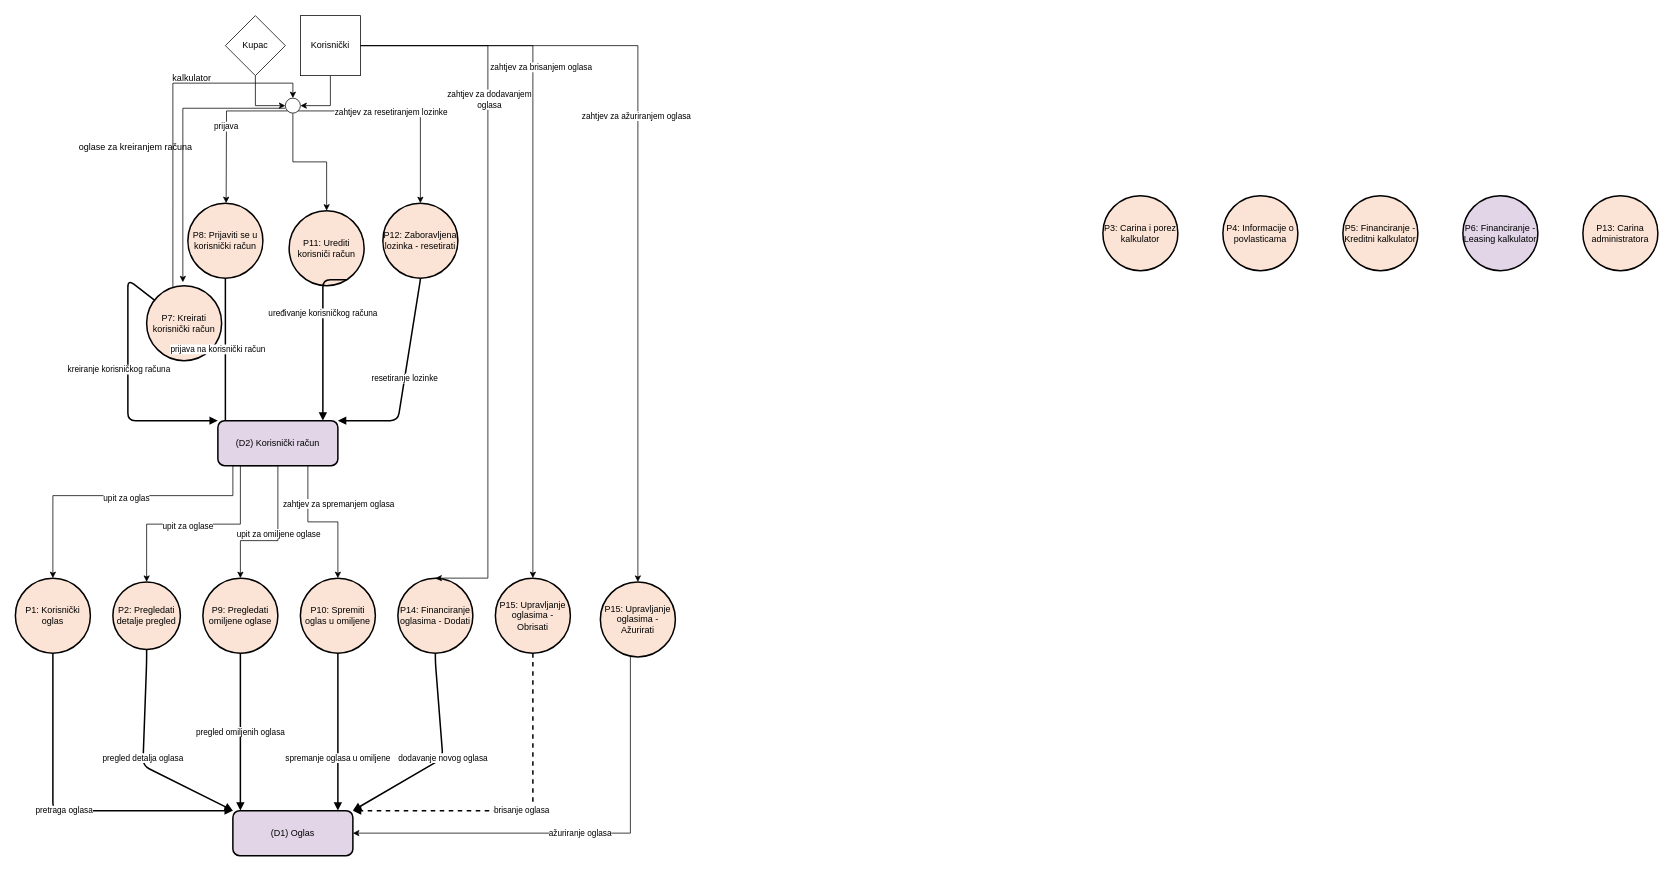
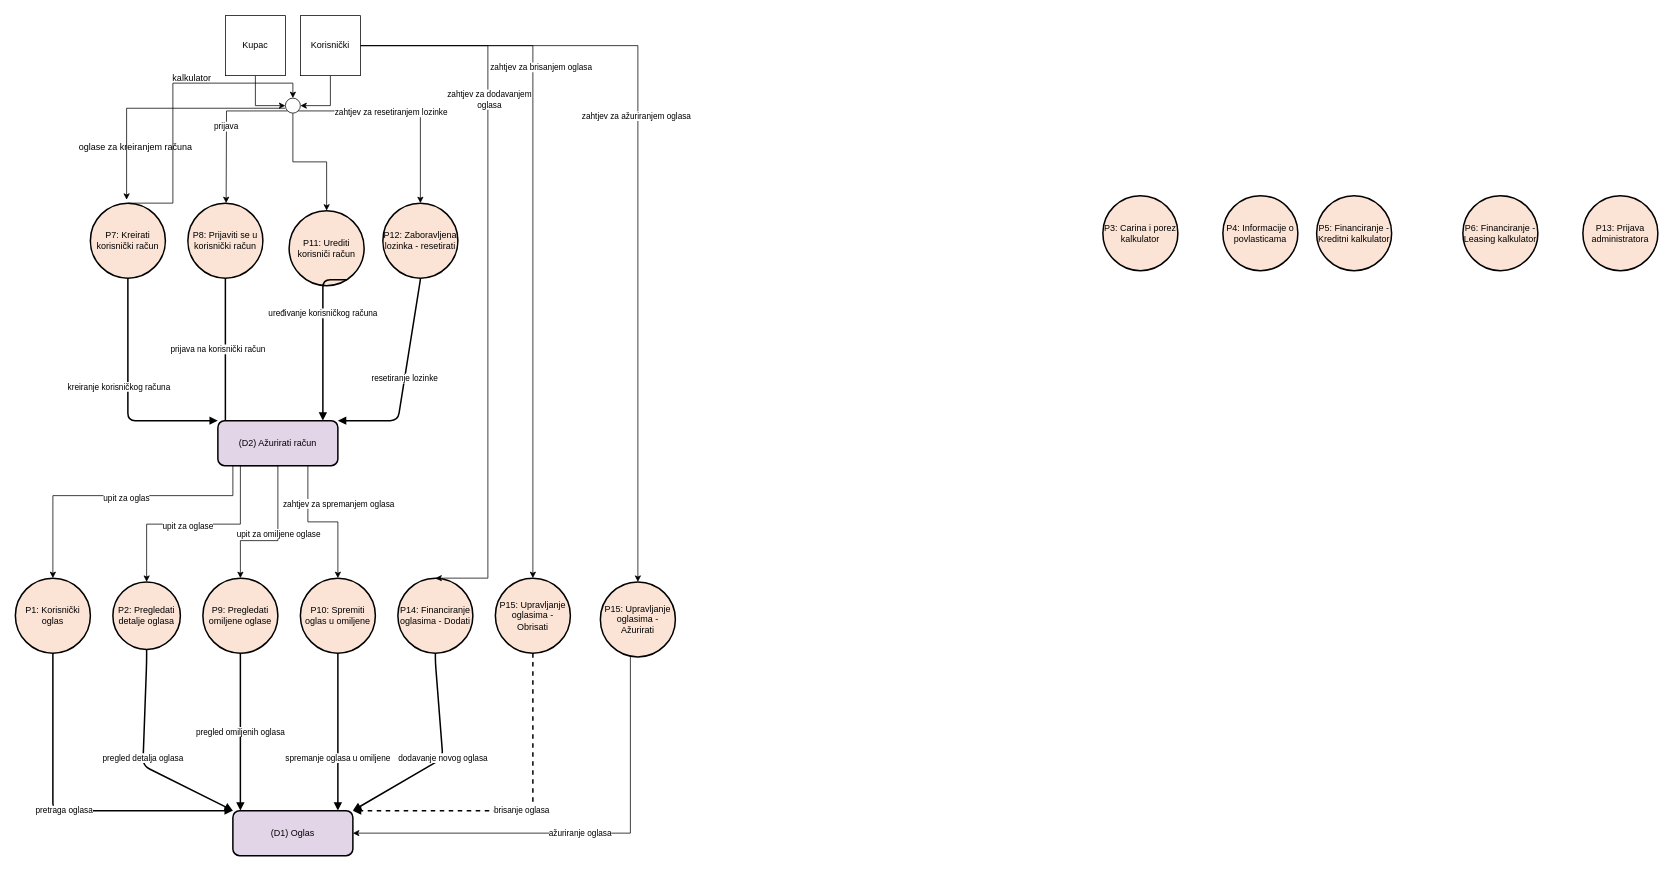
  <mxCell id="0" />
  <mxCell id="1" parent="0" />
  <mxCell id="2" value="(D1) Oglas" style="rounded=1;whiteSpace=wrap;html=1;strokeWidth=2;fillColor=#e1d5e7;" vertex="1" parent="1"><mxGeometry x="310" y="1080" width="160" height="60" as="geometry" /></mxCell>
  <mxCell id="3" style="edgeStyle=orthogonalEdgeStyle;rounded=0;orthogonalLoop=1;jettySize=auto;html=1;exitX=0.5;exitY=1;exitDx=0;exitDy=0;" edge="1" parent="1" source="11" target="12"><mxGeometry relative="1" as="geometry"><Array as="points"><mxPoint x="310" y="620" /><mxPoint x="310" y="660" /><mxPoint x="70" y="660" /></Array></mxGeometry></mxCell>
  <mxCell id="4" value="upit za oglas" style="edgeLabel;html=1;align=center;verticalAlign=middle;resizable=0;points=[];" vertex="1" connectable="0" parent="3"><mxGeometry x="0.082" y="2" relative="1" as="geometry"><mxPoint as="offset" /></mxGeometry></mxCell>
  <mxCell id="5" style="edgeStyle=orthogonalEdgeStyle;rounded=0;orthogonalLoop=1;jettySize=auto;html=1;exitX=0.5;exitY=1;exitDx=0;exitDy=0;entryX=0.5;entryY=0;entryDx=0;entryDy=0;" edge="1" parent="1" source="11" target="13"><mxGeometry relative="1" as="geometry"><Array as="points"><mxPoint x="320" y="620" /><mxPoint x="320" y="698" /><mxPoint x="195" y="698" /></Array></mxGeometry></mxCell>
  <mxCell id="6" value="upit za oglase" style="edgeLabel;html=1;align=center;verticalAlign=middle;resizable=0;points=[];" vertex="1" connectable="0" parent="5"><mxGeometry x="0.206" y="2" relative="1" as="geometry"><mxPoint as="offset" /></mxGeometry></mxCell>
  <mxCell id="7" style="edgeStyle=orthogonalEdgeStyle;rounded=0;orthogonalLoop=1;jettySize=auto;html=1;exitX=0.5;exitY=1;exitDx=0;exitDy=0;entryX=0.5;entryY=0;entryDx=0;entryDy=0;" edge="1" parent="1" source="11" target="20"><mxGeometry relative="1" as="geometry"><Array as="points"><mxPoint x="370" y="720" /><mxPoint x="320" y="720" /></Array></mxGeometry></mxCell>
  <mxCell id="8" value="upit za omiljene oglase" style="edgeLabel;html=1;align=center;verticalAlign=middle;resizable=0;points=[];" vertex="1" connectable="0" parent="7"><mxGeometry x="-0.262" y="1" relative="1" as="geometry"><mxPoint x="-1" y="16" as="offset" /></mxGeometry></mxCell>
  <mxCell id="9" style="edgeStyle=orthogonalEdgeStyle;rounded=0;orthogonalLoop=1;jettySize=auto;html=1;exitX=0.75;exitY=1;exitDx=0;exitDy=0;entryX=0.5;entryY=0;entryDx=0;entryDy=0;" edge="1" parent="1" source="11" target="21"><mxGeometry relative="1" as="geometry" /></mxCell>
  <mxCell id="10" value="zahtjev za spremanjem oglasa" style="edgeLabel;html=1;align=center;verticalAlign=middle;resizable=0;points=[];" vertex="1" connectable="0" parent="9"><mxGeometry x="-0.611" y="1" relative="1" as="geometry"><mxPoint x="39" y="13" as="offset" /></mxGeometry></mxCell>
- <mxCell id="11" value="(D2) Korisnički račun" style="rounded=1;whiteSpace=wrap;html=1;strokeWidth=2;fillColor=#e1d5e7;" vertex="1" parent="1"><mxGeometry x="290" y="560" width="160" height="60" as="geometry" /></mxCell>
+ <mxCell id="11" value="(D2) Ažurirati račun" style="rounded=1;whiteSpace=wrap;html=1;strokeWidth=2;fillColor=#e1d5e7;" vertex="1" parent="1"><mxGeometry x="290" y="560" width="160" height="60" as="geometry" /></mxCell>
  <mxCell id="12" value="P1: Korisnički oglas" style="ellipse;whiteSpace=wrap;html=1;strokeWidth=2;fillColor=#fbe4d5;" vertex="1" parent="1"><mxGeometry x="20" y="770" width="100" height="100" as="geometry" /></mxCell>
- <mxCell id="13" value="P2: Pregledati detalje pregled" style="ellipse;whiteSpace=wrap;html=1;strokeWidth=2;fillColor=#fbe4d5;" vertex="1" parent="1"><mxGeometry x="150" y="775" width="90" height="90" as="geometry" /></mxCell>
+ <mxCell id="13" value="P2: Pregledati detalje oglasa" style="ellipse;whiteSpace=wrap;html=1;strokeWidth=2;fillColor=#fbe4d5;" vertex="1" parent="1"><mxGeometry x="150" y="775" width="90" height="90" as="geometry" /></mxCell>
  <mxCell id="14" value="P3: Carina i porez kalkulator" style="ellipse;whiteSpace=wrap;html=1;strokeWidth=2;fillColor=#fbe4d5;" vertex="1" parent="1"><mxGeometry x="1470" width="100" height="100" as="geometry" y="260" /></mxCell>
  <mxCell id="15" value="P4: Informacije o povlasticama" style="ellipse;whiteSpace=wrap;html=1;strokeWidth=2;fillColor=#fbe4d5;" vertex="1" parent="1"><mxGeometry x="1630" width="100" height="100" as="geometry" y="260" /></mxCell>
- <mxCell id="16" value="P5: Financiranje - Kreditni kalkulator" style="ellipse;whiteSpace=wrap;html=1;strokeWidth=2;fillColor=#fbe4d5;" vertex="1" parent="1"><mxGeometry x="1790" width="100" height="100" as="geometry" y="260" /></mxCell>
- <mxCell id="17" value="P6: Financiranje - Leasing kalkulator" style="ellipse;whiteSpace=wrap;html=1;strokeWidth=2;fillColor=#e1d5e7;" vertex="1" parent="1"><mxGeometry x="1950" width="100" height="100" as="geometry" y="260" /></mxCell>
- <mxCell id="18" value="P7: Kreirati korisnički račun" style="ellipse;whiteSpace=wrap;html=1;strokeWidth=2;fillColor=#fbe4d5;" vertex="1" parent="1"><mxGeometry x="195" y="380" width="100" height="100" as="geometry" /></mxCell>
+ <mxCell id="16" value="P5: Financiranje - Kreditni kalkulator" style="ellipse;whiteSpace=wrap;html=1;strokeWidth=2;fillColor=#fbe4d5;" vertex="1" parent="1"><mxGeometry x="1755" y="260" width="100" height="100" as="geometry" /></mxCell>
+ <mxCell id="17" value="P6: Financiranje - Leasing kalkulator" style="ellipse;whiteSpace=wrap;html=1;strokeWidth=2;fillColor=#fbe4d5;" vertex="1" parent="1"><mxGeometry x="1950" width="100" height="100" as="geometry" y="260" /></mxCell>
+ <mxCell id="18" value="P7: Kreirati korisnički račun" style="ellipse;whiteSpace=wrap;html=1;strokeWidth=2;fillColor=#fbe4d5;" vertex="1" parent="1"><mxGeometry y="270" width="100" height="100" as="geometry" x="120" /></mxCell>
  <mxCell id="19" value="P8: Prijaviti se u korisnički račun" style="ellipse;whiteSpace=wrap;html=1;strokeWidth=2;fillColor=#fbe4d5;" vertex="1" parent="1"><mxGeometry x="250" y="270" width="100" height="100" as="geometry" /></mxCell>
  <mxCell id="20" value="P9: Pregledati omiljene oglase" style="ellipse;whiteSpace=wrap;html=1;strokeWidth=2;fillColor=#fbe4d5;" vertex="1" parent="1"><mxGeometry x="270" y="770" width="100" height="100" as="geometry" /></mxCell>
  <mxCell id="21" value="P10: Spremiti oglas u omiljene" style="ellipse;whiteSpace=wrap;html=1;strokeWidth=2;fillColor=#fbe4d5;" vertex="1" parent="1"><mxGeometry x="400" y="770" width="100" height="100" as="geometry" /></mxCell>
  <mxCell id="22" value="P11: Urediti korisniči račun" style="ellipse;whiteSpace=wrap;html=1;strokeWidth=2;fillColor=#fbe4d5;" vertex="1" parent="1"><mxGeometry x="385" y="280" width="100" height="100" as="geometry" /></mxCell>
  <mxCell id="23" value="P12: Zaboravljena lozinka - resetirati" style="ellipse;whiteSpace=wrap;html=1;strokeWidth=2;fillColor=#fbe4d5;" vertex="1" parent="1"><mxGeometry x="510" y="270" width="100" height="100" as="geometry" /></mxCell>
- <mxCell id="24" value="P13: Carina administratora" style="ellipse;whiteSpace=wrap;html=1;strokeWidth=2;fillColor=#fbe4d5;" vertex="1" parent="1"><mxGeometry x="2110" width="100" height="100" as="geometry" y="260" /></mxCell>
+ <mxCell id="24" value="P13: Prijava administratora" style="ellipse;whiteSpace=wrap;html=1;strokeWidth=2;fillColor=#fbe4d5;" vertex="1" parent="1"><mxGeometry x="2110" width="100" height="100" as="geometry" y="260" /></mxCell>
  <mxCell id="25" value="P14: Financiranje oglasima - Dodati" style="ellipse;whiteSpace=wrap;html=1;strokeWidth=2;fillColor=#fbe4d5;" vertex="1" parent="1"><mxGeometry x="530" y="770" width="100" height="100" as="geometry" /></mxCell>
  <mxCell id="26" value="P15: Upravljanje oglasima - Obrisati" style="ellipse;whiteSpace=wrap;html=1;strokeWidth=2;fillColor=#fbe4d5;" vertex="1" parent="1"><mxGeometry x="660" y="770" width="100" height="100" as="geometry" /></mxCell>
  <mxCell id="27" value="dodavanje novog oglasa" style="edgeStyle=orthogonalEdgeStyle;endArrow=block;html=1;strokeWidth=2;noEdgeStyle=1;orthogonal=1;" edge="1" parent="1" source="25" target="2"><mxGeometry relative="1" as="geometry"><Array as="points"><mxPoint x="580" y="882" /><mxPoint x="590" y="1010" /></Array></mxGeometry></mxCell>
  <mxCell id="28" value="brisanje oglasa" style="edgeStyle=orthogonalEdgeStyle;endArrow=block;html=1;strokeWidth=2;noEdgeStyle=1;orthogonal=1;dashed=1;" edge="1" parent="1" source="26" target="2"><mxGeometry relative="1" as="geometry"><Array as="points"><mxPoint x="710" y="882" /><mxPoint x="710" y="1080" /></Array></mxGeometry></mxCell>
  <mxCell id="29" value="pretraga oglasa" style="edgeStyle=orthogonalEdgeStyle;endArrow=block;html=1;strokeWidth=2;noEdgeStyle=1;orthogonal=1;" edge="1" parent="1" source="12" target="2"><mxGeometry relative="1" as="geometry"><Array as="points"><mxPoint x="70" y="882" /><mxPoint x="70" y="1080" /></Array></mxGeometry></mxCell>
  <mxCell id="30" value="pregled detalja oglasa" style="edgeStyle=orthogonalEdgeStyle;endArrow=block;html=1;strokeWidth=2;noEdgeStyle=1;orthogonal=1;" edge="1" parent="1" source="13" target="2"><mxGeometry relative="1" as="geometry"><Array as="points"><mxPoint x="195" y="882" /><mxPoint x="190" y="1020" /></Array></mxGeometry></mxCell>
  <mxCell id="31" value="proračun carine i poreza" style="edgeStyle=orthogonalEdgeStyle;endArrow=block;html=1;strokeWidth=2;" edge="1" parent="1" source="14"><mxGeometry relative="1" as="geometry" /></mxCell>
  <mxCell id="32" value="informacije o povlasticama" style="edgeStyle=orthogonalEdgeStyle;endArrow=block;html=1;strokeWidth=2;" edge="1" parent="1" source="15"><mxGeometry relative="1" as="geometry" /></mxCell>
  <mxCell id="33" value="kreditni kalkulator" style="edgeStyle=orthogonalEdgeStyle;endArrow=block;html=1;strokeWidth=2;" edge="1" parent="1" source="16"><mxGeometry relative="1" as="geometry" /></mxCell>
  <mxCell id="34" value="leasing kalkulator" style="edgeStyle=orthogonalEdgeStyle;endArrow=block;html=1;strokeWidth=2;" edge="1" parent="1" source="17"><mxGeometry relative="1" as="geometry" /></mxCell>
  <mxCell id="35" value="kreiranje korisničkog računa" style="edgeStyle=orthogonalEdgeStyle;endArrow=block;html=1;strokeWidth=2;noEdgeStyle=1;orthogonal=1;" edge="1" parent="1" source="18" target="11"><mxGeometry x="-0.062" y="-12" relative="1" as="geometry"><Array as="points"><mxPoint x="170" y="372" /><mxPoint x="170" y="560" /></Array><mxPoint as="offset" /></mxGeometry></mxCell>
  <mxCell id="36" value="prijava na korisnički račun" style="edgeStyle=orthogonalEdgeStyle;endArrow=none;html=1;strokeWidth=2;noEdgeStyle=1;orthogonal=1;" edge="1" parent="1" source="19" target="11"><mxGeometry x="-0.008" y="-10" relative="1" as="geometry"><Array as="points"><mxPoint x="300" y="372" /><mxPoint x="300" y="460" /></Array><mxPoint y="1" as="offset" /></mxGeometry></mxCell>
  <mxCell id="37" value="pregled omiljenih oglasa" style="edgeStyle=orthogonalEdgeStyle;endArrow=block;html=1;strokeWidth=2;noEdgeStyle=1;orthogonal=1;" edge="1" parent="1" source="20" target="2"><mxGeometry relative="1" as="geometry"><Array as="points"><mxPoint x="320" y="882" /><mxPoint x="320" y="950" /></Array></mxGeometry></mxCell>
  <mxCell id="38" value="spremanje oglasa u omiljene" style="edgeStyle=orthogonalEdgeStyle;endArrow=block;html=1;strokeWidth=2;noEdgeStyle=1;orthogonal=1;" edge="1" parent="1" source="21" target="2"><mxGeometry x="0.333" relative="1" as="geometry"><Array as="points"><mxPoint x="450" y="882" /></Array><mxPoint as="offset" /></mxGeometry></mxCell>
  <mxCell id="39" value="uređivanje korisničkog računa" style="edgeStyle=orthogonalEdgeStyle;endArrow=block;html=1;strokeWidth=2;noEdgeStyle=1;orthogonal=1;" edge="1" parent="1" source="22" target="11"><mxGeometry x="-0.3" relative="1" as="geometry"><Array as="points"><mxPoint x="430" y="372" /><mxPoint x="430" y="450" /></Array><mxPoint as="offset" /></mxGeometry></mxCell>
  <mxCell id="40" value="resetiranje lozinke" style="edgeStyle=orthogonalEdgeStyle;endArrow=block;html=1;strokeWidth=2;noEdgeStyle=1;orthogonal=1;" edge="1" parent="1" source="23" target="11"><mxGeometry relative="1" as="geometry"><Array as="points"><mxPoint x="560" y="372" /><mxPoint x="530" y="560" /></Array></mxGeometry></mxCell>
  <mxCell id="41" value="prijava administratora" style="edgeStyle=orthogonalEdgeStyle;endArrow=block;html=1;strokeWidth=2;" edge="1" parent="1" source="24"><mxGeometry relative="1" as="geometry" /></mxCell>
  <mxCell id="42" style="edgeStyle=orthogonalEdgeStyle;rounded=0;orthogonalLoop=1;jettySize=auto;html=1;exitX=0.5;exitY=1;exitDx=0;exitDy=0;entryX=1;entryY=0.5;entryDx=0;entryDy=0;" edge="1" parent="1" source="49" target="60"><mxGeometry relative="1" as="geometry" /></mxCell>
  <mxCell id="43" style="edgeStyle=orthogonalEdgeStyle;rounded=0;orthogonalLoop=1;jettySize=auto;html=1;" edge="1" parent="1" source="49" target="26"><mxGeometry relative="1" as="geometry" /></mxCell>
  <mxCell id="44" value="zahtjev za brisanjem oglasa" style="edgeLabel;html=1;align=center;verticalAlign=middle;resizable=0;points=[];" vertex="1" connectable="0" parent="43"><mxGeometry x="-0.378" y="1" relative="1" as="geometry"><mxPoint x="9" y="-34" as="offset" /></mxGeometry></mxCell>
  <mxCell id="45" style="edgeStyle=orthogonalEdgeStyle;rounded=0;orthogonalLoop=1;jettySize=auto;html=1;entryX=0.5;entryY=0;entryDx=0;entryDy=0;" edge="1" parent="1" source="49" target="25"><mxGeometry relative="1" as="geometry"><Array as="points"><mxPoint x="650" y="60" /><mxPoint x="650" y="770" /></Array></mxGeometry></mxCell>
  <mxCell id="46" value="zahtjev za dodavanjem&lt;div&gt;oglasa&lt;/div&gt;" style="edgeLabel;html=1;align=center;verticalAlign=middle;resizable=0;points=[];" vertex="1" connectable="0" parent="45"><mxGeometry x="-0.493" y="1" relative="1" as="geometry"><mxPoint as="offset" /></mxGeometry></mxCell>
  <mxCell id="47" style="edgeStyle=orthogonalEdgeStyle;rounded=0;orthogonalLoop=1;jettySize=auto;html=1;exitX=1;exitY=0.5;exitDx=0;exitDy=0;" edge="1" parent="1" source="49" target="62"><mxGeometry relative="1" as="geometry" /></mxCell>
  <mxCell id="48" value="zahtjev za ažuriranjem oglasa" style="edgeLabel;html=1;align=center;verticalAlign=middle;resizable=0;points=[];" vertex="1" connectable="0" parent="47"><mxGeometry x="-0.147" y="-3" relative="1" as="geometry"><mxPoint as="offset" /></mxGeometry></mxCell>
  <mxCell id="49" value="Korisnički" style="whiteSpace=wrap;html=1;aspect=fixed;" vertex="1" parent="1"><mxGeometry x="400" y="20" width="80" height="80" as="geometry" /></mxCell>
  <mxCell id="50" value="prijava" style="edgeStyle=orthogonalEdgeStyle;rounded=0;orthogonalLoop=1;jettySize=auto;html=1;entryX=0.5;entryY=0;entryDx=0;entryDy=0;exitX=0;exitY=1;exitDx=0;exitDy=0;" edge="1" parent="1" source="60"><mxGeometry relative="1" as="geometry"><mxPoint x="341" y="150" as="sourcePoint" /><mxPoint x="301" y="270" as="targetPoint" /></mxGeometry></mxCell>
  <mxCell id="51" style="edgeStyle=orthogonalEdgeStyle;rounded=0;orthogonalLoop=1;jettySize=auto;html=1;entryX=0;entryY=0.5;entryDx=0;entryDy=0;" edge="1" parent="1" source="52" target="60"><mxGeometry relative="1" as="geometry" /></mxCell>
- <mxCell id="52" value="Kupac" style="rhombus;whiteSpace=wrap;html=1;aspect=fixed;" vertex="1" parent="1"><mxGeometry x="300" y="20" width="80" height="80" as="geometry" /></mxCell>
+ <mxCell id="52" value="Kupac" style="whiteSpace=wrap;html=1;aspect=fixed;" vertex="1" parent="1"><mxGeometry x="300" y="20" width="80" height="80" as="geometry" /></mxCell>
  <mxCell id="53" style="edgeStyle=orthogonalEdgeStyle;rounded=0;orthogonalLoop=1;jettySize=auto;html=1;entryX=0.483;entryY=-0.045;entryDx=0;entryDy=0;entryPerimeter=0;exitX=-0.017;exitY=0.674;exitDx=0;exitDy=0;exitPerimeter=0;" edge="1" parent="1" source="60" target="18"><mxGeometry relative="1" as="geometry"><mxPoint x="300" y="130" as="sourcePoint" /></mxGeometry></mxCell>
  <mxCell id="54" value="oglase za kreiranjem računa" style="text;html=1;align=center;verticalAlign=middle;resizable=0;points=[];autosize=1;strokeColor=none;fillColor=none;" vertex="1" parent="1"><mxGeometry x="90" y="180" width="180" height="30" as="geometry" /></mxCell>
  <mxCell id="55" style="edgeStyle=orthogonalEdgeStyle;rounded=0;orthogonalLoop=1;jettySize=auto;html=1;" edge="1" parent="1" source="18" target="60"><mxGeometry relative="1" as="geometry"><mxPoint x="250" y="100" as="targetPoint" /><Array as="points"><mxPoint x="230" y="270" /><mxPoint x="230" y="110" /><mxPoint x="390" y="110" /></Array></mxGeometry></mxCell>
  <mxCell id="56" value="kalkulator" style="text;html=1;align=center;verticalAlign=middle;resizable=0;points=[];autosize=1;strokeColor=none;fillColor=none;" vertex="1" parent="1"><mxGeometry x="210" y="88" width="90" height="30" as="geometry" /></mxCell>
  <mxCell id="57" style="edgeStyle=orthogonalEdgeStyle;rounded=0;orthogonalLoop=1;jettySize=auto;html=1;" edge="1" parent="1" source="60" target="22"><mxGeometry relative="1" as="geometry" /></mxCell>
  <mxCell id="58" style="edgeStyle=orthogonalEdgeStyle;rounded=0;orthogonalLoop=1;jettySize=auto;html=1;exitX=1;exitY=1;exitDx=0;exitDy=0;entryX=0.5;entryY=0;entryDx=0;entryDy=0;" edge="1" parent="1" source="60" target="23"><mxGeometry relative="1" as="geometry" /></mxCell>
  <mxCell id="59" value="zahtjev za resetiranjem lozinke" style="edgeLabel;html=1;align=center;verticalAlign=middle;resizable=0;points=[];" vertex="1" connectable="0" parent="58"><mxGeometry x="-0.141" y="-1" relative="1" as="geometry"><mxPoint as="offset" /></mxGeometry></mxCell>
  <mxCell id="60" value="" style="ellipse;whiteSpace=wrap;html=1;aspect=fixed;" vertex="1" parent="1"><mxGeometry x="380" y="130" width="20" height="20" as="geometry" /></mxCell>
  <mxCell id="61" value="ažuriranje oglasa" style="edgeStyle=orthogonalEdgeStyle;rounded=0;orthogonalLoop=1;jettySize=auto;html=1;entryX=1;entryY=0.5;entryDx=0;entryDy=0;" edge="1" parent="1" source="62" target="2"><mxGeometry relative="1" as="geometry"><Array as="points"><mxPoint x="840" y="1110" /></Array></mxGeometry></mxCell>
  <mxCell id="62" value="P15: Upravljanje oglasima - Ažurirati" style="ellipse;whiteSpace=wrap;html=1;strokeWidth=2;fillColor=#fbe4d5;" vertex="1" parent="1"><mxGeometry x="800" y="775" width="100" height="100" as="geometry" /></mxCell>
